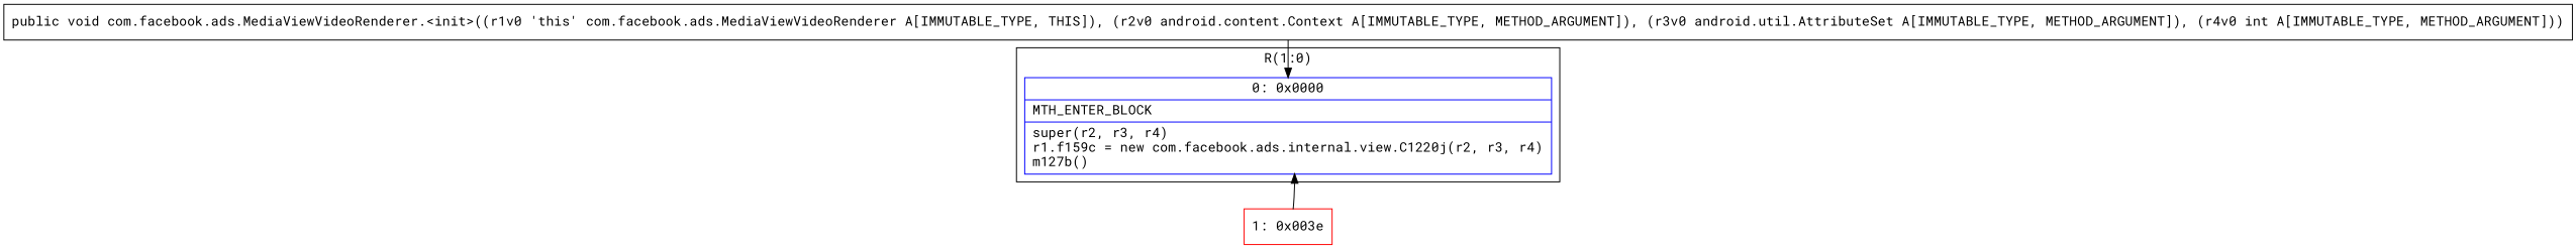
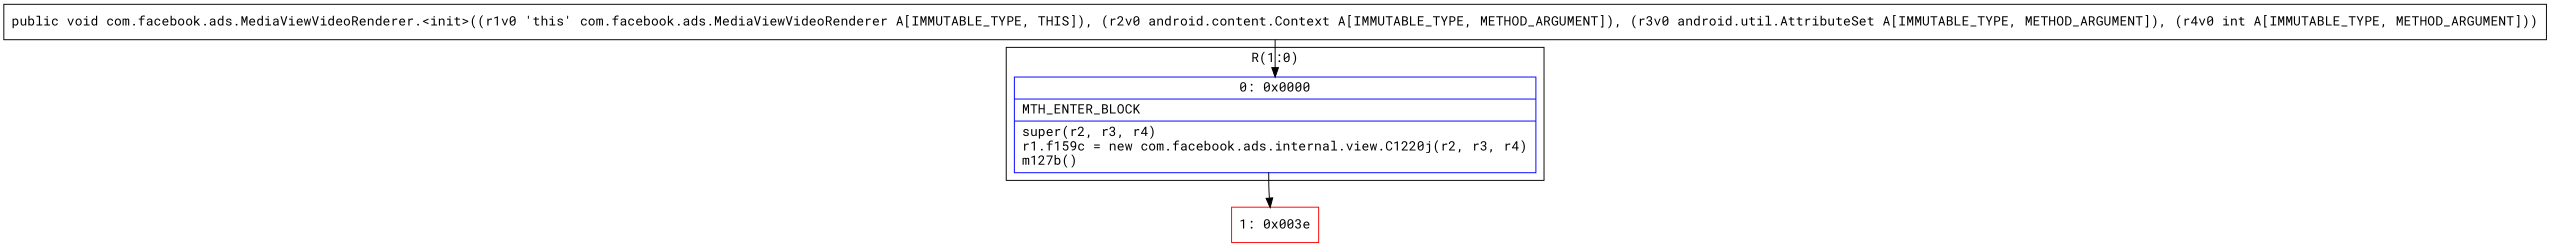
  digraph {
    fontname="Roboto Mono"
    node [shape=record fontname="Roboto Mono"]
    edge [fontname="Roboto Mono"]
    n1 [color=blue label="{0\:\ 0x0000|MTH_ENTER_BLOCK\l|super(r2, r3, r4)\lr1.f159c = new com.facebook.ads.internal.view.C1220j(r2, r3, r4)\lm127b()\l}"]
    n2 [color=red label="{1\:\ 0x003e}"]
    n3 [label="{public void com.facebook.ads.MediaViewVideoRenderer.\<init\>((r1v0 'this' com.facebook.ads.MediaViewVideoRenderer A[IMMUTABLE_TYPE, THIS]), (r2v0 android.content.Context A[IMMUTABLE_TYPE, METHOD_ARGUMENT]), (r3v0 android.util.AttributeSet A[IMMUTABLE_TYPE, METHOD_ARGUMENT]), (r4v0 int A[IMMUTABLE_TYPE, METHOD_ARGUMENT])) }"]
    subgraph cluster_1 {
      label="R(1:0)"
      n1
    }
-   n2 -> n1
+   n1 -> n2
    n3 -> n1
  }
